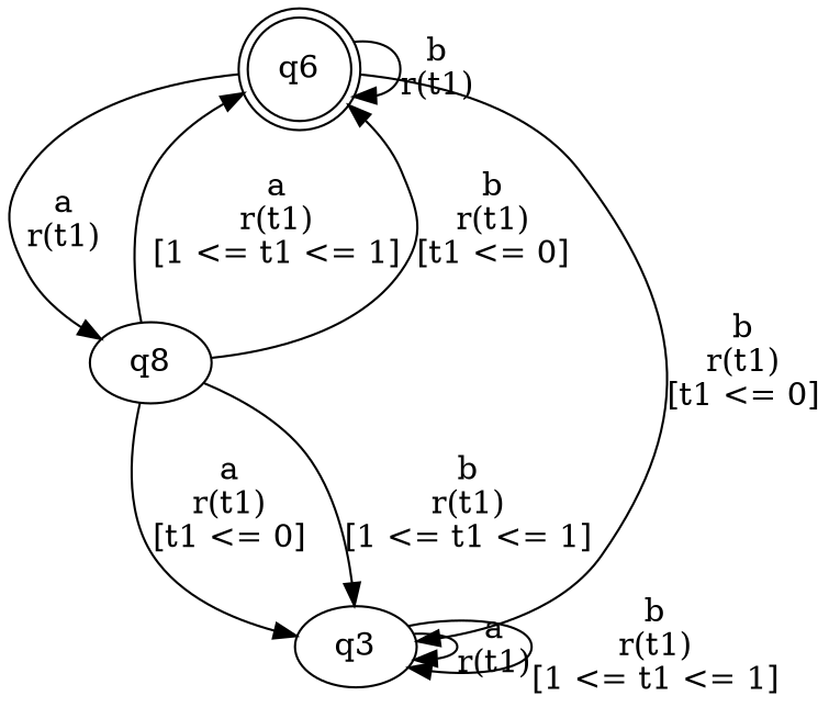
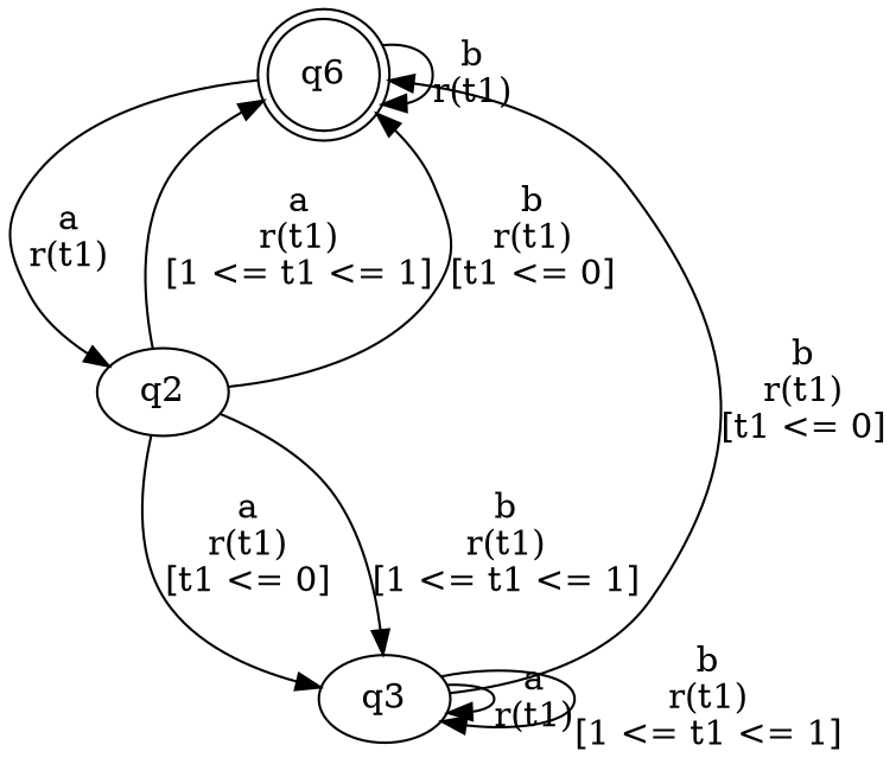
  digraph {
    n1 [label=q6 shape=doublecircle]
-   n2 [label=q8]
+   n2 [label=q2]
    n3 [label=q3]
    n1 -> n1 [label="b\nr(t1)\n"]
    n1 -> n2 [label="a\nr(t1)\n"]
    n2 -> n1 [label="a\nr(t1)\n[1 <= t1 <= 1]"]
    n2 -> n1 [label="b\nr(t1)\n[t1 <= 0]"]
    n2 -> n3 [label="a\nr(t1)\n[t1 <= 0]"]
    n2 -> n3 [label="b\nr(t1)\n[1 <= t1 <= 1]"]
-   n1 -> n3 [label="b\nr(t1)\n[t1 <= 0]"]
+   n3 -> n1 [label="b\nr(t1)\n[t1 <= 0]"]
    n3 -> n3 [label="a\nr(t1)\n"]
    n3 -> n3 [label="b\nr(t1)\n[1 <= t1 <= 1]"]
  }
